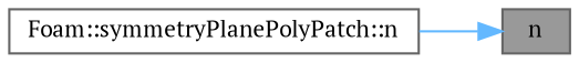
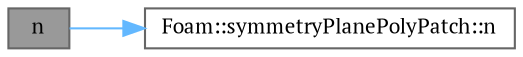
  digraph {
    rankdir=LR
    fontname="PT Serif"
    node [fontname="PT Serif" fontsize=10 shape=box style=filled]
    n1 [color=gray40 fillcolor=grey60 fontcolor=black height=0.2 label=n width=0.4]
    n2 [color=grey40 fillcolor=white height=0.2 label="Foam::symmetryPlanePolyPatch::n" width=0.4]
-   n2 -> n1 [color=steelblue1 fontname="PT Serif" fontsize=10 labelfontname=Helvetica labelfontsize=10 style=solid]
+   n1 -> n2 [color=steelblue1 fontname="PT Serif" fontsize=10 labelfontname=Helvetica labelfontsize=10 style=solid]
  }
